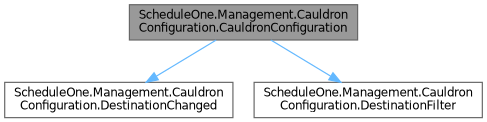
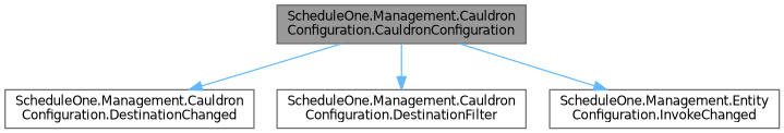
  digraph {
    rankdir=TB
    node [color=grey40 fillcolor=white fontname=Helvetica fontsize=10 shape=box style=filled]
    edge [color=steelblue1 fontname=Helvetica fontsize=10 labelfontname=Helvetica labelfontsize=10 style=solid]
    n1 [color=gray40 fillcolor=grey60 fontcolor=black height=0.2 label="ScheduleOne.Management.Cauldron\lConfiguration.CauldronConfiguration" width=0.4]
    n2 [height=0.2 label="ScheduleOne.Management.Cauldron\lConfiguration.DestinationChanged" width=0.4]
    n3 [height=0.2 label="ScheduleOne.Management.Cauldron\lConfiguration.DestinationFilter" width=0.4]
+   n4 [height=0.2 label="ScheduleOne.Management.Entity\lConfiguration.InvokeChanged" width=0.4]
    n1 -> n2
    n1 -> n3
+   n1 -> n4
  }
